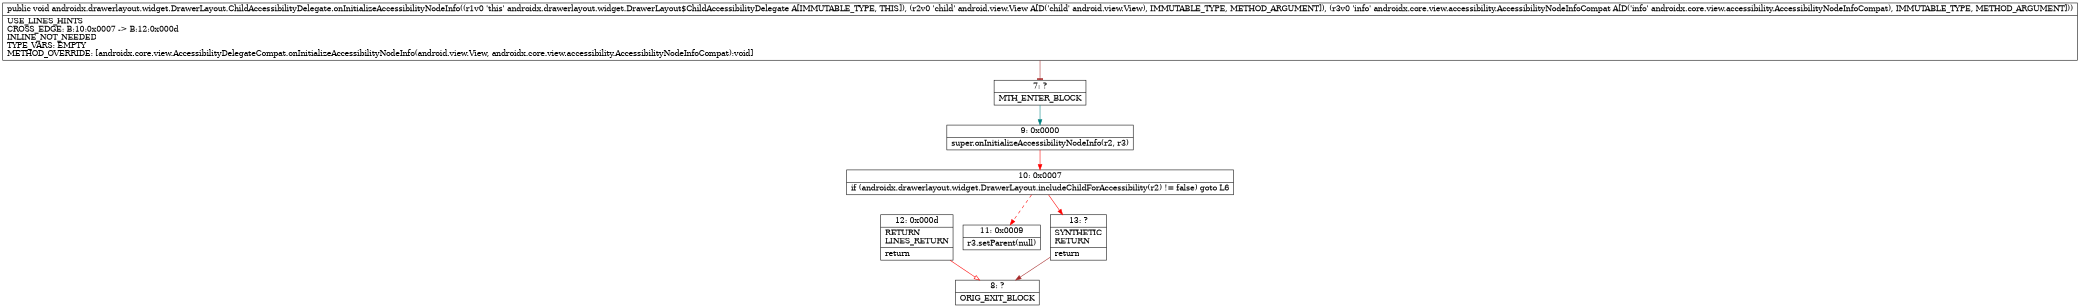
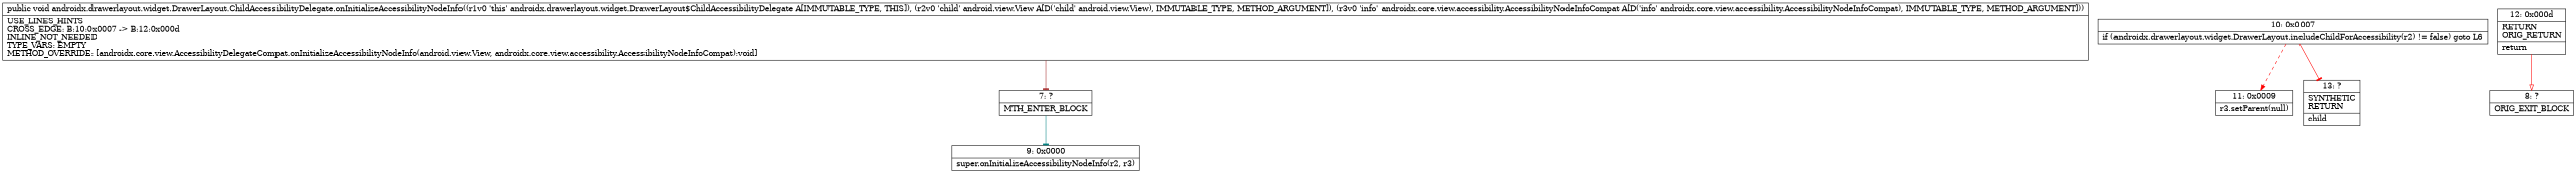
  digraph {
    node [shape=record]
    edge [arrowhead=tee color=red]
    n1 [label="{7\:\ ?|MTH_ENTER_BLOCK\l}"]
    n2 [label="{9\:\ 0x0000|super.onInitializeAccessibilityNodeInfo(r2, r3)\l}"]
    n3 [label="{10\:\ 0x0007|if (androidx.drawerlayout.widget.DrawerLayout.includeChildForAccessibility(r2) != false) goto L6\l}"]
    n4 [label="{11\:\ 0x0009|r3.setParent(null)\l}"]
-   n5 [label="{13\:\ ?|SYNTHETIC\lRETURN\l|return\l}"]
+   n5 [label="{13\:\ ?|SYNTHETIC\lRETURN\l|child\l}"]
    n6 [label="{8\:\ ?|ORIG_EXIT_BLOCK\l}"]
-   n7 [label="{12\:\ 0x000d|RETURN\lLINES_RETURN\l|return\l}"]
+   n7 [label="{12\:\ 0x000d|RETURN\lORIG_RETURN\l|return\l}"]
    n8 [label="{public void androidx.drawerlayout.widget.DrawerLayout.ChildAccessibilityDelegate.onInitializeAccessibilityNodeInfo((r1v0 'this' androidx.drawerlayout.widget.DrawerLayout$ChildAccessibilityDelegate A[IMMUTABLE_TYPE, THIS]), (r2v0 'child' android.view.View A[D('child' android.view.View), IMMUTABLE_TYPE, METHOD_ARGUMENT]), (r3v0 'info' androidx.core.view.accessibility.AccessibilityNodeInfoCompat A[D('info' androidx.core.view.accessibility.AccessibilityNodeInfoCompat), IMMUTABLE_TYPE, METHOD_ARGUMENT]))  | USE_LINES_HINTS\lCROSS_EDGE: B:10:0x0007 \-\> B:12:0x000d\lINLINE_NOT_NEEDED\lTYPE_VARS: EMPTY\lMETHOD_OVERRIDE: [androidx.core.view.AccessibilityDelegateCompat.onInitializeAccessibilityNodeInfo(android.view.View, androidx.core.view.accessibility.AccessibilityNodeInfoCompat):void]\l}"]
-   n1 -> n2 [arrowhead=normal color=teal]
-   n2 -> n3 [arrowhead=normal]
+   n1 -> n2 [color=teal]
    n3 -> n4 [arrowhead=normal style=dashed]
-   n3 -> n5 [arrowhead=normal]
-   n5 -> n6 [arrowhead=normal color=brown]
+   n3 -> n5
    n7 -> n6 [arrowhead=onormal]
    n8 -> n1 [color=brown]
  }
